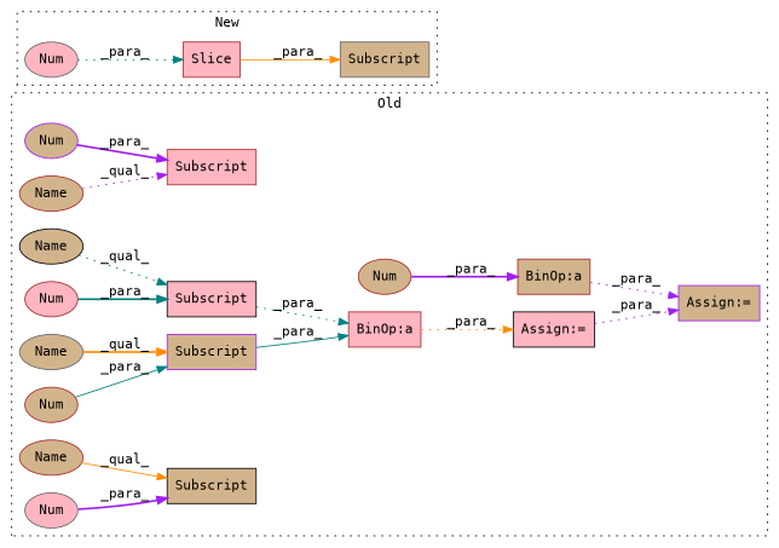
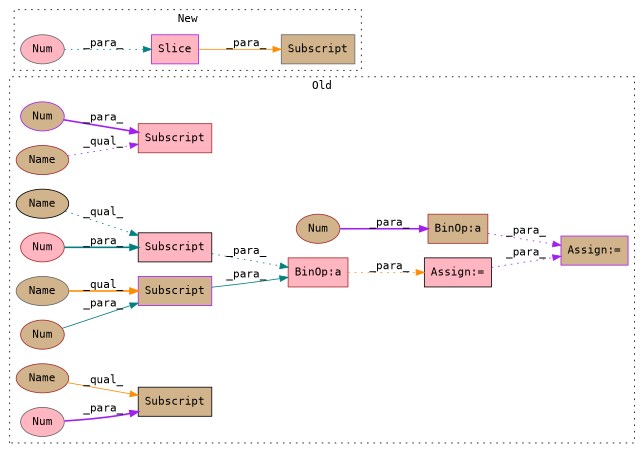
  digraph {
    rankdir=LR
    fontname="DejaVu Sans Mono"
    node [a=76 l=1 shape=box style=filled fillcolor=tan color=brown fontname="DejaVu Sans Mono"]
    edge [color=purple style=dotted fontname="DejaVu Sans Mono"]
    n1 [a=63 l="9,0" label=Subscript s="2983,0" fillcolor=lightpink]
    n2 [label=Num s=2990 shape=ellipse color=purple]
    n3 [a=63 l="9,0" label=Subscript s="3034,0" color=purple]
    n4 [label=Num s=3041 shape=ellipse]
    n5 [a=63 l="9,0" label=Subscript s="3022,0" fillcolor=lightpink color=black]
    n6 [label=Num s=3029 shape=ellipse fillcolor=lightpink]
    n7 [a=63 l="9,0" label=Subscript s="2995,0" color=black]
    n8 [label=Num s=3002 shape=ellipse fillcolor=lightpink color=gray40]
    n9 [a=82 l=3 label="BinOp:a" s=3031 fillcolor=lightpink]
    n10 [a=68 l=3 label="Assign:=" s=3108 color=purple]
    n11 [a=82 l=4 label="BinOp:a" s=3137]
    n12 [label=Num s=3141 shape=ellipse]
    n13 [a=68 l=3 label="Assign:=" s=3019 fillcolor=lightpink color=black]
    n14 [a=87 l=6 label=Name s=3022 shape=ellipse color=black]
    n15 [a=87 l=6 label=Name s=2983 shape=ellipse]
    n16 [a=87 l=6 label=Name s=3034 shape=ellipse color=gray40]
    n17 [a=87 l=6 label=Name s=2995 shape=ellipse]
-   n18 [a=80 l=4 label=Slice s=1892 fillcolor=lightpink]
+   n18 [a=80 l=4 label=Slice s=1892 fillcolor=lightpink color=purple]
    n19 [l=3 label=Num s=1893 shape=ellipse fillcolor=lightpink color=gray40]
    n20 [a=63 l="36,0" label=Subscript s="1861,0" color=gray40]
    subgraph cluster_1 {
      label=Old
      style=dotted
      n1
      n2
      n3
      n4
      n5
      n6
      n7
      n8
      n9
      n10
      n11
      n12
      n13
      n14
      n15
      n16
      n17
    }
    subgraph cluster_2 {
      label=New
      style=dotted
      n18
      n19
      n20
    }
    n2 -> n1 [label=_para_ style=bold]
    n3 -> n9 [label=_para_ color=teal style=solid]
    n4 -> n3 [label=_para_ color=teal style=solid]
    n5 -> n9 [label=_para_ color=teal]
    n6 -> n5 [label=_para_ color=teal style=bold]
    n8 -> n7 [label=_para_ style=bold]
    n9 -> n13 [label=_para_ color=darkorange]
    n11 -> n10 [label=_para_]
    n12 -> n11 [label=_para_ style=bold]
    n13 -> n10 [label=_para_]
    n14 -> n5 [label=_qual_ color=teal]
    n15 -> n1 [label=_qual_]
    n16 -> n3 [label=_qual_ color=darkorange style=bold]
    n17 -> n7 [label=_qual_ color=darkorange style=solid]
    n18 -> n20 [label=_para_ color=darkorange style=solid]
    n19 -> n18 [label=_para_ color=teal]
  }
